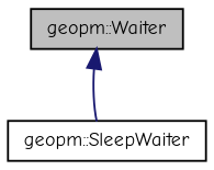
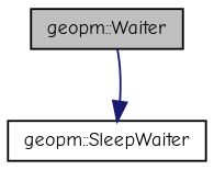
  digraph {
    fontname="Comic Neue"
    node [color=black fontname="Comic Neue" fontsize=10 shape=record style=filled]
    n1 [fillcolor=grey75 fontcolor=black height=0.2 label="geopm::Waiter" width=0.4]
    n2 [fillcolor=white height=0.2 label="geopm::SleepWaiter" width=0.4]
-   n1 -> n2 [color=midnightblue dir=back fontname="Comic Neue" fontsize=10 labelfontname=Helvetica labelfontsize=10 style=solid]
+   n2 -> n1 [color=midnightblue dir=back fontname="Comic Neue" fontsize=10 labelfontname=Helvetica labelfontsize=10 style=solid]
  }
